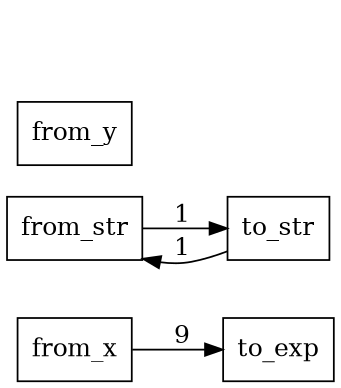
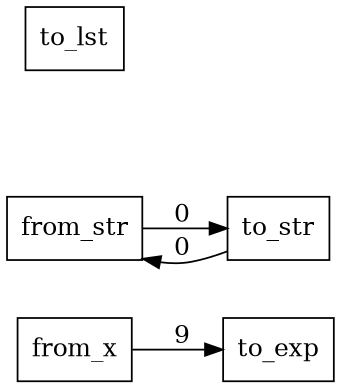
  digraph {
    rankdir=LR
    node [fillcolor=white shape=box style=filled]
    n1 [label=<from_x>]
    n2 [label=<to_exp>]
    n3 [label=<from_str>]
    n4 [label=<to_str>]
-   n5 [label=<from_y>]
+   n6 [label=<to_lst>]
    n1 -> n2 [label=9]
-   n3 -> n4 [label=1]
-   n4 -> n3 [label=1]
+   n3 -> n4 [label=0]
+   n4 -> n3 [label=0]
  }
